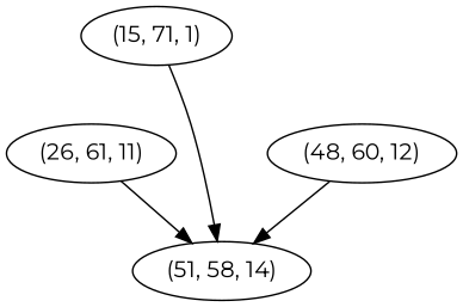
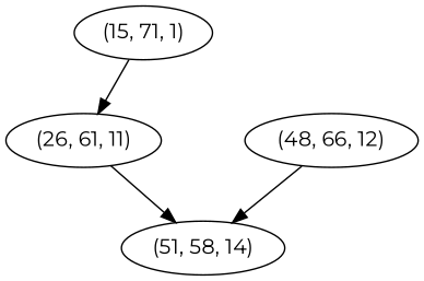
  digraph {
    fontname=Montserrat
    node [fontname=Montserrat]
    edge [fontname=Montserrat]
    "(15, 71, 1)"
    "(26, 61, 11)"
    "(51, 58, 14)"
-   "(48, 60, 12)"
-   "(15, 71, 1)" -> "(51, 58, 14)"
+   "(48, 60, 12)" [label="(48, 66, 12)"]
+   "(15, 71, 1)" -> "(26, 61, 11)"
    "(26, 61, 11)" -> "(51, 58, 14)"
    "(48, 60, 12)" -> "(51, 58, 14)"
  }
